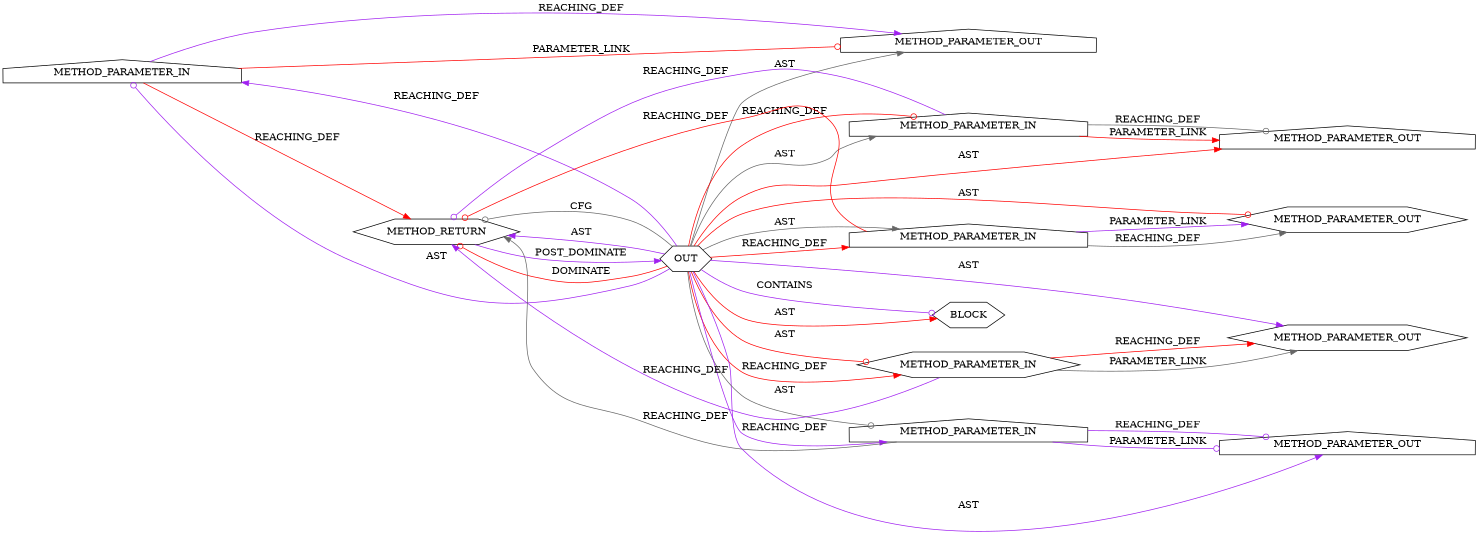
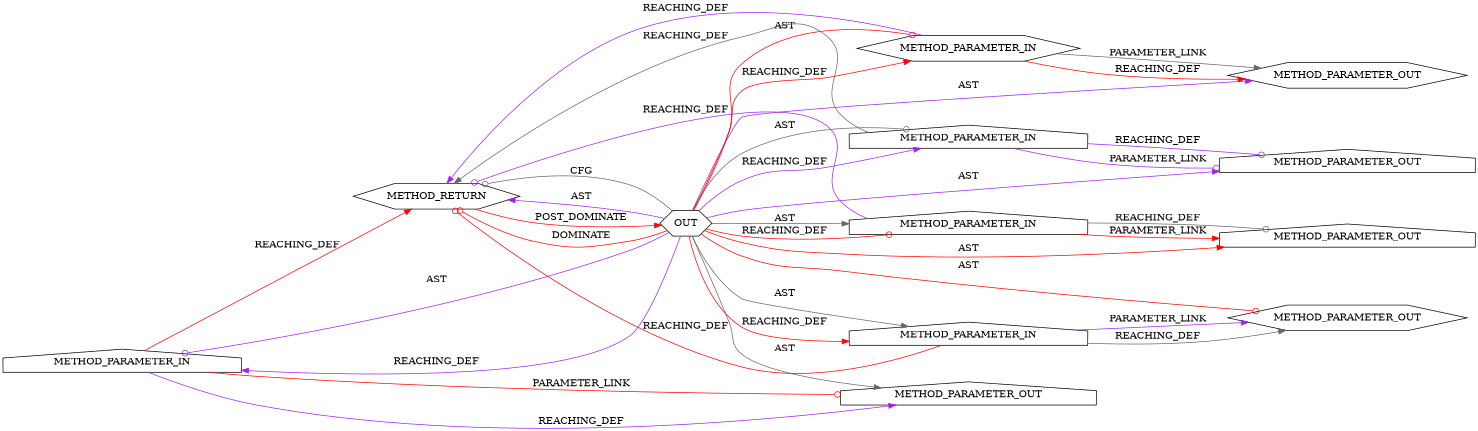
  digraph {
    rankdir=LR
    node [CODE="struct msghdr *msg" COLUMN_NUMBER=37 EVALUATION_STRATEGY=BY_VALUE IS_VARIADIC=false LINE_NUMBER=160 ORDER=2 TYPE_FULL_NAME=int shape=house]
    edge [arrowhead=normal color=red]
    n1 [INDEX=2 NAME=msg TYPE_FULL_NAME="msghdr*" label=METHOD_PARAMETER_IN]
    n2 [CODE=RET COLUMN_NUMBER=5 ORDER=7 label=METHOD_RETURN shape=hexagon IS_VARIADIC=""]
    n3 [INDEX=2 NAME=msg TYPE_FULL_NAME="msghdr*" label=METHOD_PARAMETER_OUT]
    n4 [AST_PARENT_FULL_NAME="tls.h:<global>" AST_PARENT_TYPE=TYPE_DECL CODE="int tls_sw_recvmsg(struct sock *sk, struct msghdr *msg, size_t len,\n		   int flags, int *addr_len);" COLUMN_NUMBER=5 COLUMN_NUMBER_END=30 FILENAME="tls.h" FULL_NAME=tls_sw_recvmsg IS_EXTERNAL=false LINE_NUMBER_END=161 NAME=tls_sw_recvmsg ORDER=32 SIGNATURE="int tls_sw_recvmsg (sock*,msghdr*,size_t,int,int*)" label=OUT shape=hexagon EVALUATION_STRATEGY="" IS_VARIADIC="" TYPE_FULL_NAME=""]
-   n5 [ARGUMENT_INDEX=-1 CODE="<empty>" ORDER=6 TYPE_FULL_NAME="<empty>" label=BLOCK shape=hexagon COLUMN_NUMBER="" EVALUATION_STRATEGY="" IS_VARIADIC="" LINE_NUMBER=""]
    n6 [CODE="struct sock *sk" COLUMN_NUMBER=20 INDEX=1 NAME=sk ORDER=1 TYPE_FULL_NAME="sock*" label=METHOD_PARAMETER_IN]
    n7 [CODE="struct sock *sk" COLUMN_NUMBER=20 INDEX=1 NAME=sk ORDER=1 TYPE_FULL_NAME="sock*" label=METHOD_PARAMETER_OUT]
    n8 [CODE="int *addr_len" COLUMN_NUMBER=17 INDEX=5 LINE_NUMBER=161 NAME=addr_len ORDER=5 TYPE_FULL_NAME="int*" label=METHOD_PARAMETER_IN]
    n9 [CODE="int *addr_len" COLUMN_NUMBER=17 INDEX=5 LINE_NUMBER=161 NAME=addr_len ORDER=5 TYPE_FULL_NAME="int*" label=METHOD_PARAMETER_OUT shape=hexagon]
    n10 [CODE="size_t len" COLUMN_NUMBER=57 INDEX=3 NAME=len ORDER=3 TYPE_FULL_NAME=size_t label=METHOD_PARAMETER_IN shape=hexagon]
    n11 [CODE="size_t len" COLUMN_NUMBER=57 INDEX=3 NAME=len ORDER=3 TYPE_FULL_NAME=size_t label=METHOD_PARAMETER_OUT shape=hexagon]
    n12 [CODE="int flags" COLUMN_NUMBER=6 INDEX=4 LINE_NUMBER=161 NAME=flags ORDER=4 label=METHOD_PARAMETER_OUT]
    n13 [CODE="int flags" COLUMN_NUMBER=6 INDEX=4 LINE_NUMBER=161 NAME=flags ORDER=4 label=METHOD_PARAMETER_IN]
    n1 -> n2 [VARIABLE=msg label=REACHING_DEF]
    n1 -> n3 [VARIABLE=msg color=purple label=REACHING_DEF]
    n1 -> n3 [arrowhead=odot label=PARAMETER_LINK]
-   n2 -> n4 [color=purple label=POST_DOMINATE]
+   n2 -> n4 [label=POST_DOMINATE]
    n4 -> n1 [color=purple label=REACHING_DEF]
    n4 -> n1 [arrowhead=odot color=purple label=AST]
    n4 -> n2 [arrowhead=odot label=DOMINATE]
    n4 -> n2 [arrowhead=odot color=gray40 label=CFG]
    n4 -> n2 [color=purple label=AST]
    n4 -> n3 [color=gray40 label=AST]
-   n4 -> n5 [arrowhead=odot color=purple label=CONTAINS]
-   n4 -> n5 [label=AST]
    n4 -> n6 [arrowhead=odot label=REACHING_DEF]
    n4 -> n6 [color=gray40 label=AST]
    n4 -> n7 [label=AST]
    n4 -> n8 [color=gray40 label=AST]
    n4 -> n8 [label=REACHING_DEF]
    n4 -> n9 [arrowhead=odot label=AST]
    n4 -> n10 [arrowhead=odot label=AST]
    n4 -> n10 [label=REACHING_DEF]
    n4 -> n11 [color=purple label=AST]
    n4 -> n12 [color=purple label=AST]
    n4 -> n13 [arrowhead=odot color=gray40 label=AST]
    n4 -> n13 [color=purple label=REACHING_DEF]
    n6 -> n2 [VARIABLE=sk arrowhead=odot color=purple label=REACHING_DEF]
    n6 -> n7 [label=PARAMETER_LINK]
    n6 -> n7 [VARIABLE=sk arrowhead=odot color=gray40 label=REACHING_DEF]
    n8 -> n2 [VARIABLE=addr_len arrowhead=odot label=REACHING_DEF]
    n8 -> n9 [color=purple label=PARAMETER_LINK]
    n8 -> n9 [VARIABLE=addr_len color=gray40 label=REACHING_DEF]
    n10 -> n2 [VARIABLE=len color=purple label=REACHING_DEF]
    n10 -> n11 [VARIABLE=len label=REACHING_DEF]
    n10 -> n11 [color=gray40 label=PARAMETER_LINK]
    n13 -> n2 [VARIABLE=flags color=gray40 label=REACHING_DEF]
    n13 -> n12 [VARIABLE=flags arrowhead=odot color=purple label=REACHING_DEF]
    n13 -> n12 [arrowhead=odot color=purple label=PARAMETER_LINK]
  }
